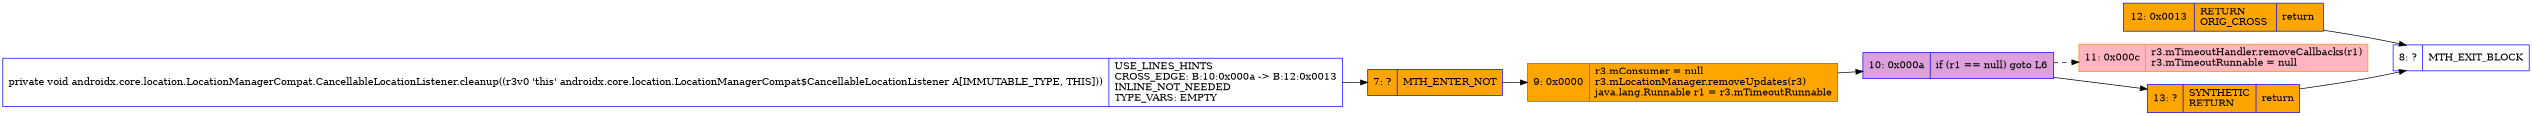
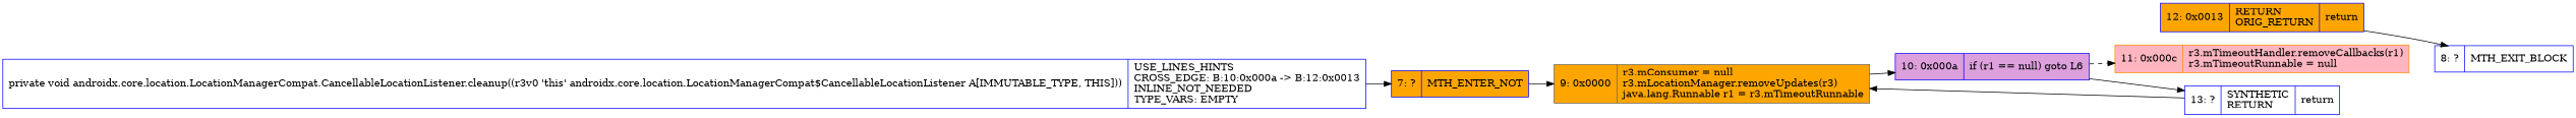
  digraph {
    rankdir=LR
    node [color=blue fillcolor=orange shape=record style=filled]
    n1 [label="{7\:\ ?|MTH_ENTER_NOT\l}"]
    n2 [color=gray40 label="{9\:\ 0x0000|r3.mConsumer = null\lr3.mLocationManager.removeUpdates(r3)\ljava.lang.Runnable r1 = r3.mTimeoutRunnable\l}"]
    n3 [fillcolor=plum label="{10\:\ 0x000a|if (r1 == null) goto L6\l}"]
    n4 [color=darkorange fillcolor=lightpink label="{11\:\ 0x000c|r3.mTimeoutHandler.removeCallbacks(r1)\lr3.mTimeoutRunnable = null\l}"]
-   n5 [label="{13\:\ ?|SYNTHETIC\lRETURN\l|return\l}"]
+   n5 [fillcolor=white label="{13\:\ ?|SYNTHETIC\lRETURN\l|return\l}"]
    n6 [fillcolor=white label="{8\:\ ?|MTH_EXIT_BLOCK\l}"]
-   n7 [label="{12\:\ 0x0013|RETURN\lORIG_CROSS\l|return\l}"]
+   n7 [label="{12\:\ 0x0013|RETURN\lORIG_RETURN\l|return\l}"]
    n8 [fillcolor=white label="{private void androidx.core.location.LocationManagerCompat.CancellableLocationListener.cleanup((r3v0 'this' androidx.core.location.LocationManagerCompat$CancellableLocationListener A[IMMUTABLE_TYPE, THIS]))  | USE_LINES_HINTS\lCROSS_EDGE: B:10:0x000a \-\> B:12:0x0013\lINLINE_NOT_NEEDED\lTYPE_VARS: EMPTY\l}"]
    n1 -> n2
    n2 -> n3
    n3 -> n4 [style=dashed]
    n3 -> n5
-   n5 -> n6
+   n5 -> n2
    n7 -> n6
    n8 -> n1
  }
